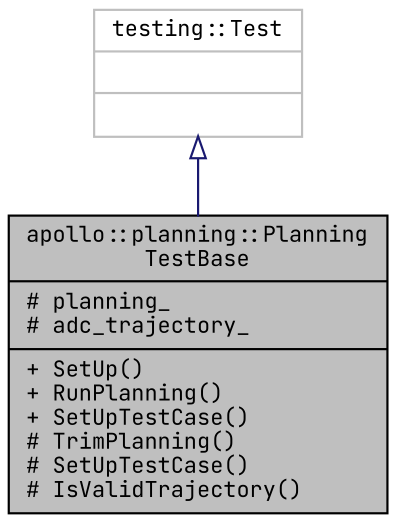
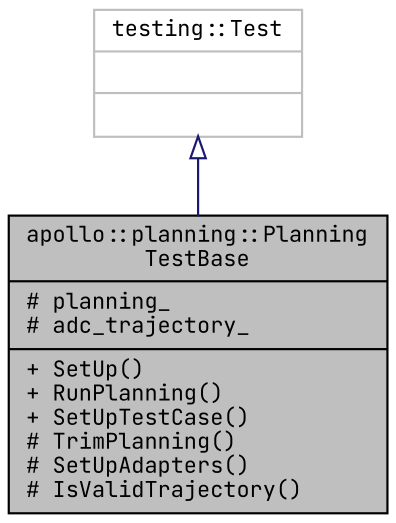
  digraph {
    fontname="JetBrains Mono"
    node [fontname="JetBrains Mono" fontsize=10 shape=record style=filled]
-   n1 [color=black fillcolor=grey75 fontcolor=black height=0.2 label="{apollo::planning::Planning\lTestBase\n|# planning_\l# adc_trajectory_\l|+ SetUp()\l+ RunPlanning()\l+ SetUpTestCase()\l# TrimPlanning()\l# SetUpTestCase()\l# IsValidTrajectory()\l}" width=0.4]
+   n1 [color=black fillcolor=grey75 fontcolor=black height=0.2 label="{apollo::planning::Planning\lTestBase\n|# planning_\l# adc_trajectory_\l|+ SetUp()\l+ RunPlanning()\l+ SetUpTestCase()\l# TrimPlanning()\l# SetUpAdapters()\l# IsValidTrajectory()\l}" width=0.4]
    n2 [color=grey75 fillcolor=white height=0.2 label="{testing::Test\n||}" width=0.4]
    n2 -> n1 [arrowtail=onormal color=midnightblue dir=back fontname="JetBrains Mono" fontsize=10 labelfontname=Helvetica labelfontsize=10 style=solid]
  }
